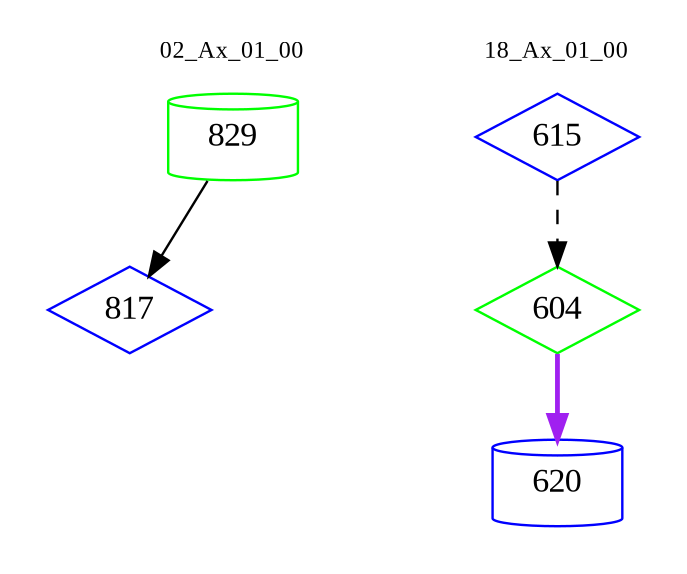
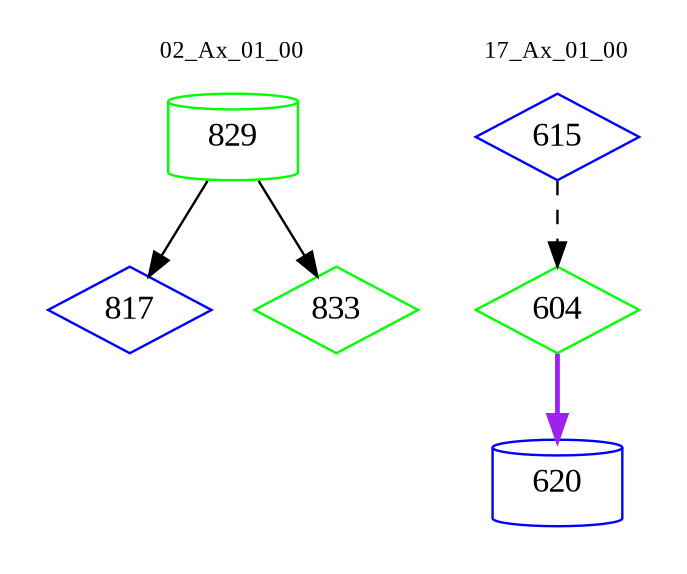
  digraph {
    fontname="Liberation Serif"
    node [color=green fontname="Liberation Serif" shape=diamond]
    edge [color=black fontname="Liberation Serif" style=solid]
    n1 [label=829 shape=cylinder]
    n2 [color=blue label=817]
+   n3 [label=833]
    n4 [color=blue label=615]
    n5 [label=604]
    n6 [color=blue label=620 shape=cylinder]
    subgraph cluster_1 {
      color=white
      fontsize=10
      label="02_Ax_01_00"
      n1
      n2
+     n3
    }
    subgraph cluster_2 {
      color=white
      fontsize=10
-     label="18_Ax_01_00"
+     label="17_Ax_01_00"
      n4
      n5
      n6
    }
    n1 -> n2
+   n1 -> n3
    n4 -> n5 [style=dashed]
    n5 -> n6 [color=purple style=bold]
  }
